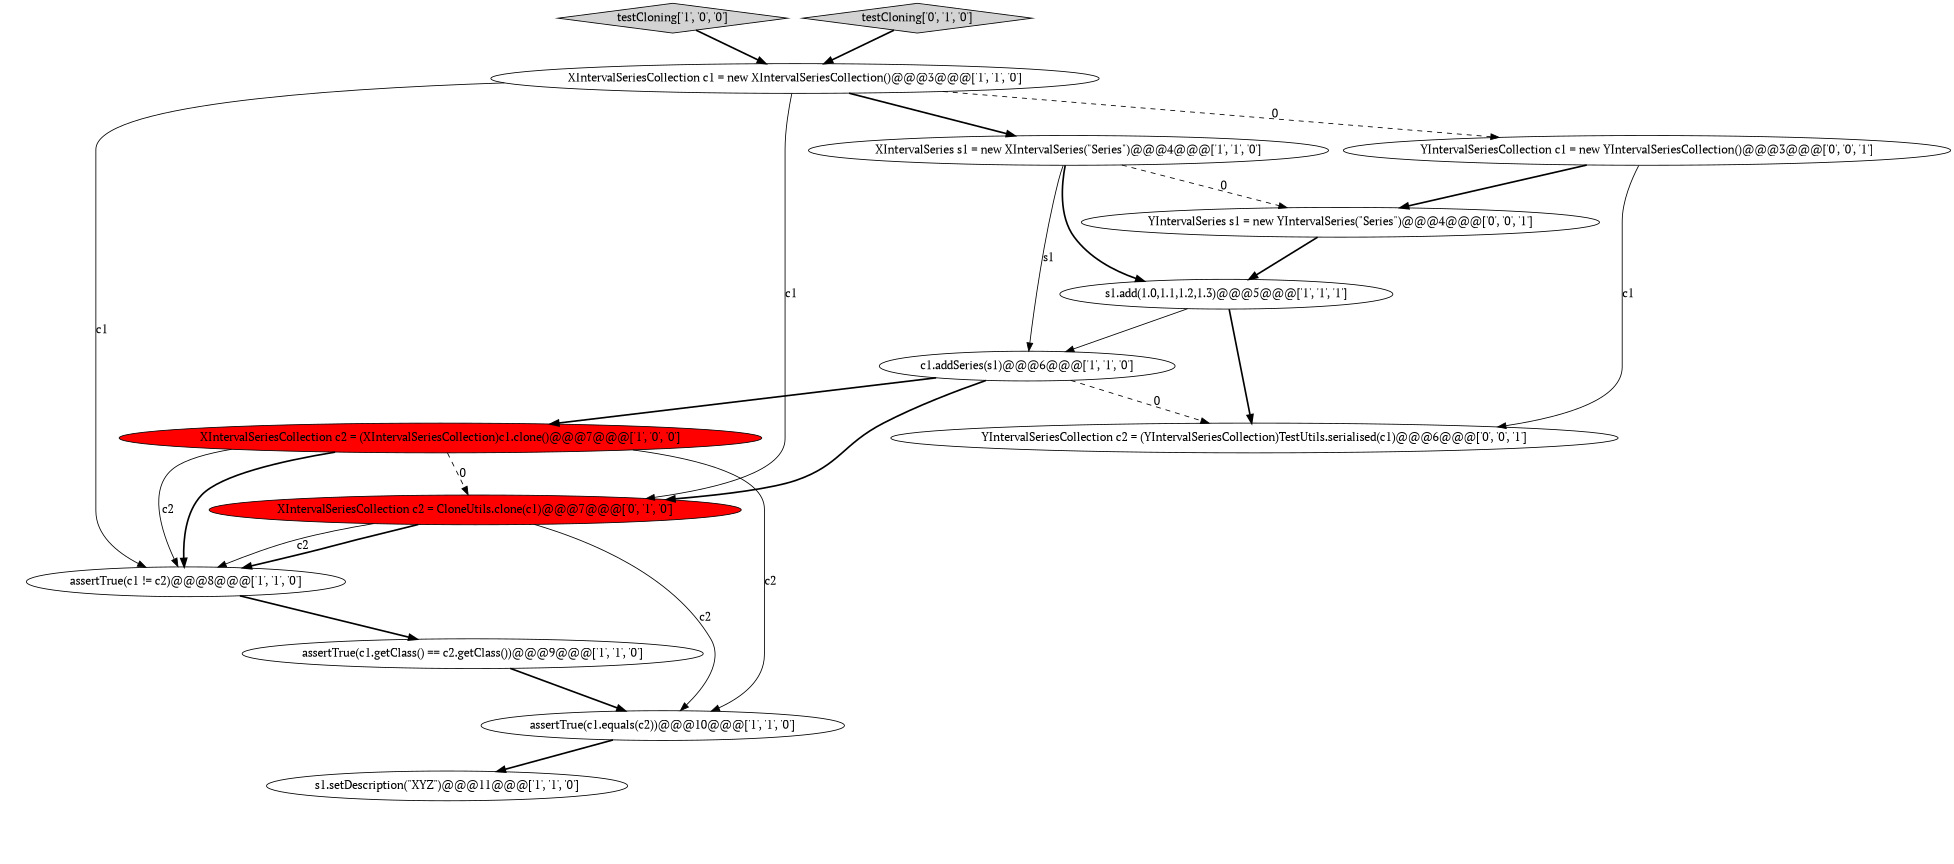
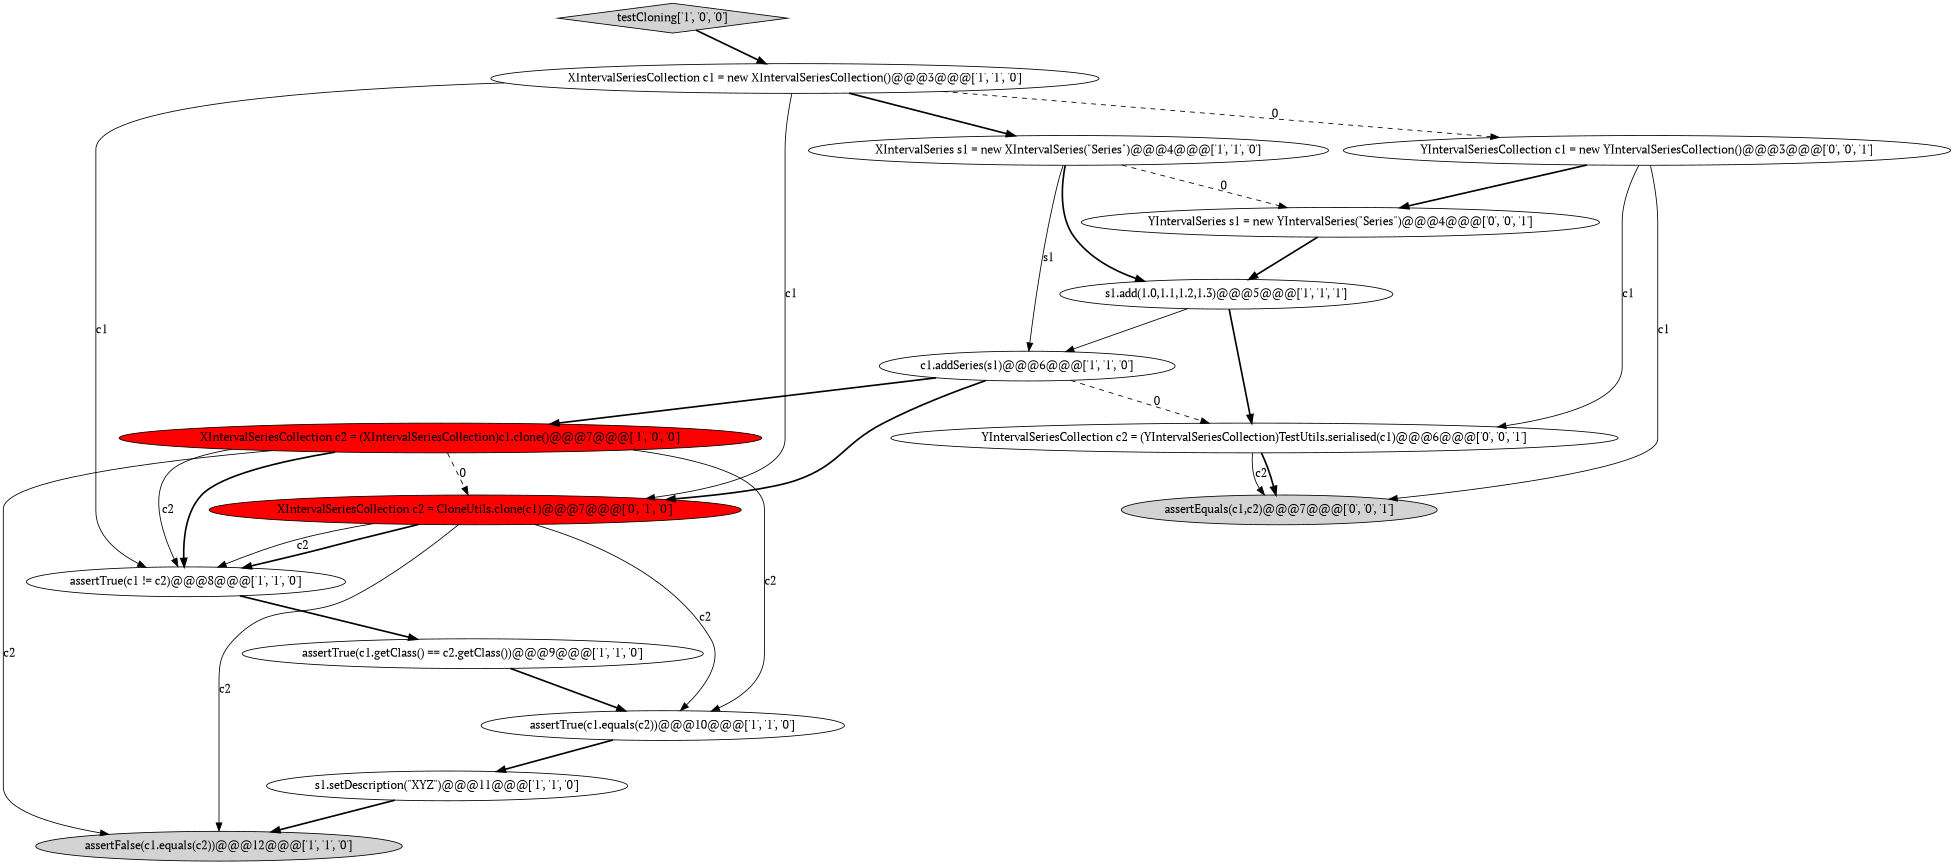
  digraph {
    fontname="PT Serif"
    node [fillcolor=white fontname="PT Serif" shape=ellipse style=filled]
    edge [fontname="PT Serif" style=bold]
    n1 [label="c1.addSeries(s1)@@@6@@@['1', '1', '0']"]
    n2 [fillcolor=red label="XIntervalSeriesCollection c2 = CloneUtils.clone(c1)@@@7@@@['0', '1', '0']"]
    n3 [label="YIntervalSeriesCollection c2 = (YIntervalSeriesCollection)TestUtils.serialised(c1)@@@6@@@['0', '0', '1']"]
    n4 [fillcolor=red label="XIntervalSeriesCollection c2 = (XIntervalSeriesCollection)c1.clone()@@@7@@@['1', '0', '0']"]
    n5 [label="assertTrue(c1.equals(c2))@@@10@@@['1', '1', '0']"]
+   n6 [fillcolor=lightgray label="assertFalse(c1.equals(c2))@@@12@@@['1', '1', '0']"]
    n7 [label="assertTrue(c1 != c2)@@@8@@@['1', '1', '0']"]
+   n8 [fillcolor=lightgray label="assertEquals(c1,c2)@@@7@@@['0', '0', '1']"]
    n9 [fillcolor=lightgray label="testCloning['1', '0', '0']" shape=diamond]
    n10 [label="XIntervalSeriesCollection c1 = new XIntervalSeriesCollection()@@@3@@@['1', '1', '0']"]
    n11 [label="XIntervalSeries s1 = new XIntervalSeries(\"Series\")@@@4@@@['1', '1', '0']"]
    n12 [label="YIntervalSeriesCollection c1 = new YIntervalSeriesCollection()@@@3@@@['0', '0', '1']"]
    n13 [label="assertTrue(c1.getClass() == c2.getClass())@@@9@@@['1', '1', '0']"]
    n14 [label="s1.setDescription(\"XYZ\")@@@11@@@['1', '1', '0']"]
    n15 [label="YIntervalSeries s1 = new YIntervalSeries(\"Series\")@@@4@@@['0', '0', '1']"]
    n16 [label="s1.add(1.0,1.1,1.2,1.3)@@@5@@@['1', '1', '1']"]
-   n17 [fillcolor=lightgray label="testCloning['0', '1', '0']" shape=diamond]
    n1 -> n2
    n1 -> n3 [label=0 style=dashed]
    n1 -> n4
    n2 -> n5 [label=c2 style=solid]
+   n2 -> n6 [label=c2 style=solid]
    n2 -> n7 [label=c2 style=solid]
    n2 -> n7
+   n3 -> n8 [label=c2 style=solid]
+   n3 -> n8
    n4 -> n2 [label=0 style=dashed]
    n4 -> n5 [label=c2 style=solid]
+   n4 -> n6 [label=c2 style=solid]
    n4 -> n7 [label=c2 style=solid]
    n4 -> n7
    n5 -> n14
    n7 -> n13
    n9 -> n10
    n10 -> n2 [label=c1 style=solid]
    n10 -> n7 [label=c1 style=solid]
    n10 -> n11
    n10 -> n12 [label=0 style=dashed]
    n11 -> n1 [label=s1 style=solid]
    n11 -> n15 [label=0 style=dashed]
    n11 -> n16
    n12 -> n3 [label=c1 style=solid]
+   n12 -> n8 [label=c1 style=solid]
    n12 -> n15
    n13 -> n5
+   n14 -> n6
    n15 -> n16
    n16 -> n1 [style=solid]
    n16 -> n3
-   n17 -> n10
  }
